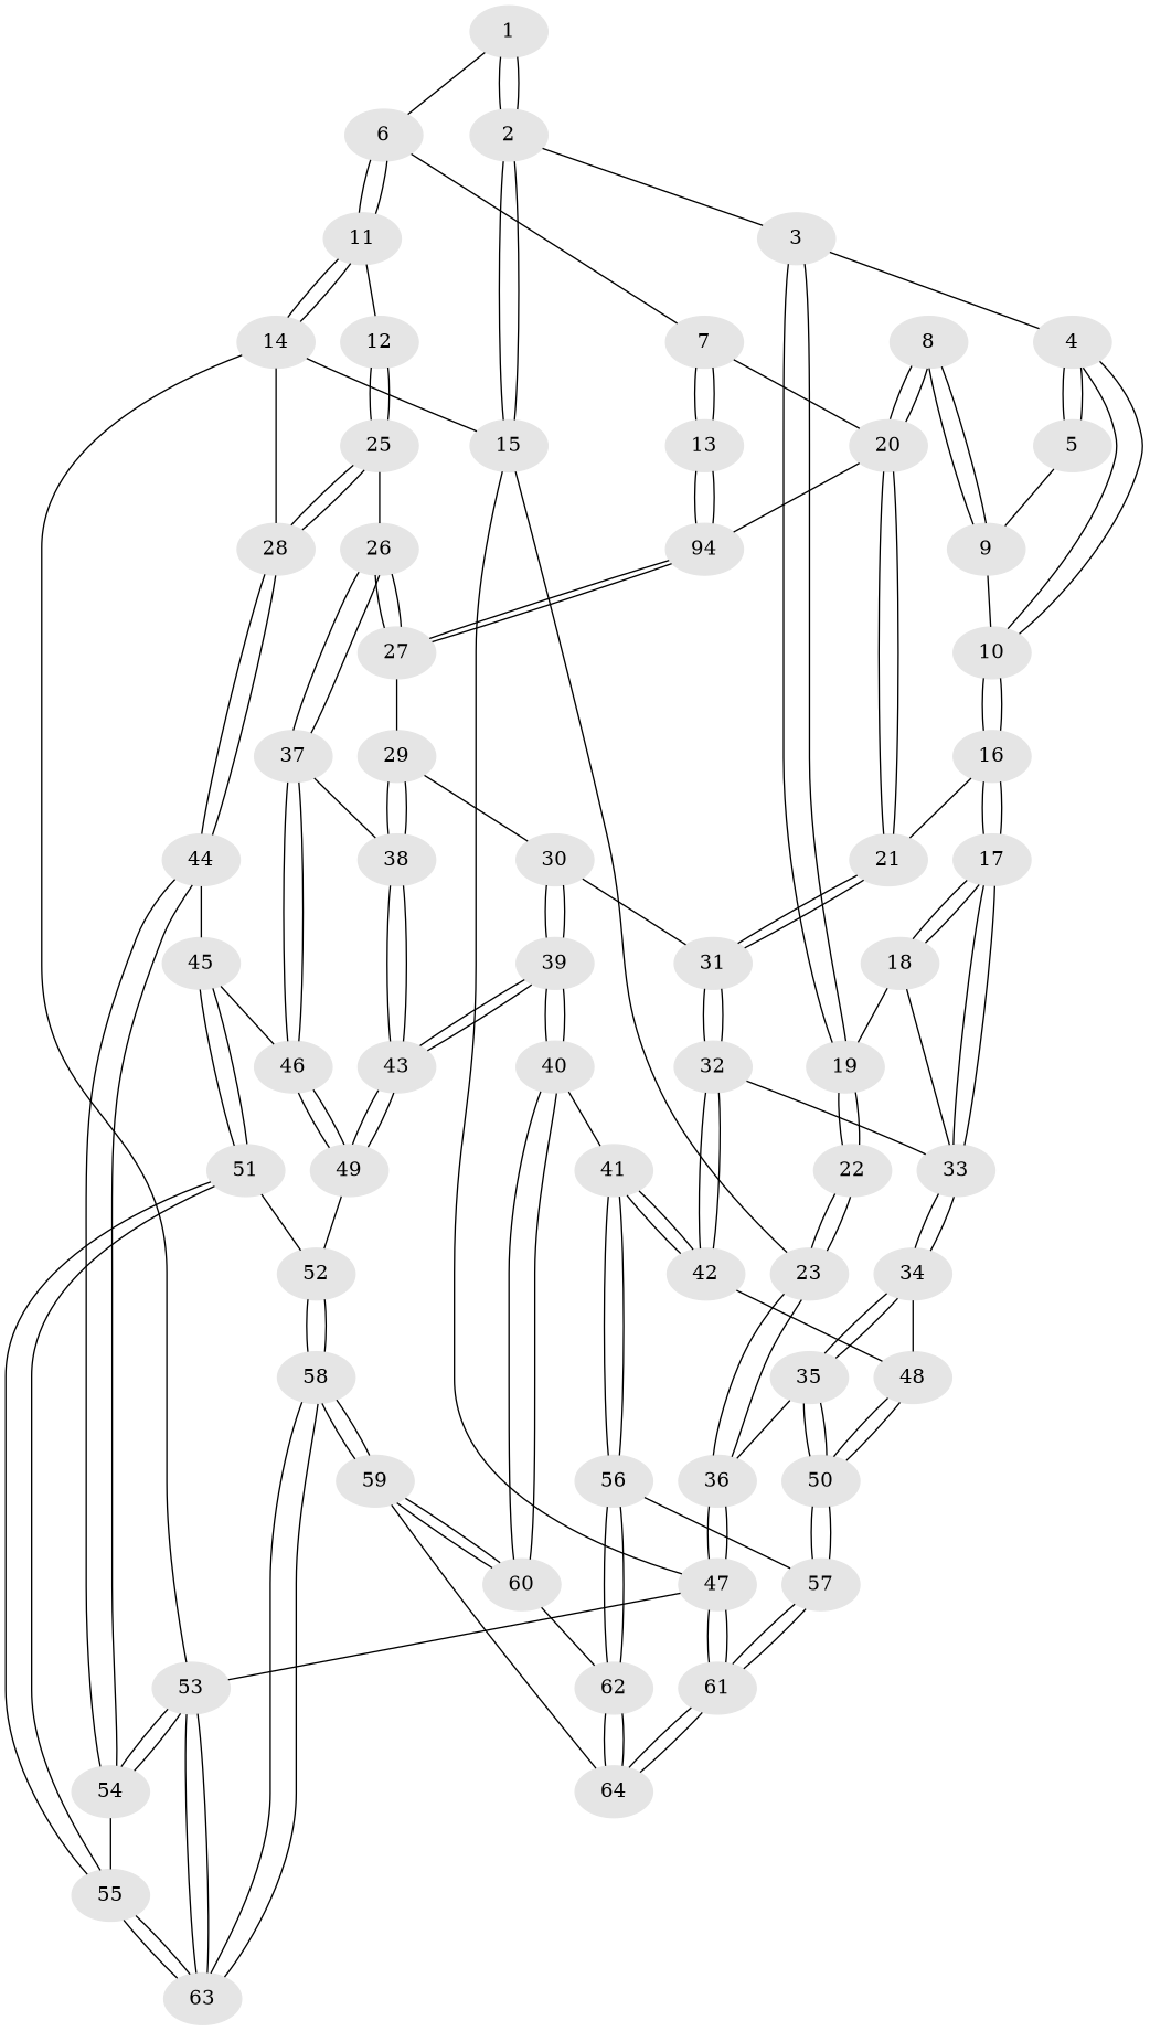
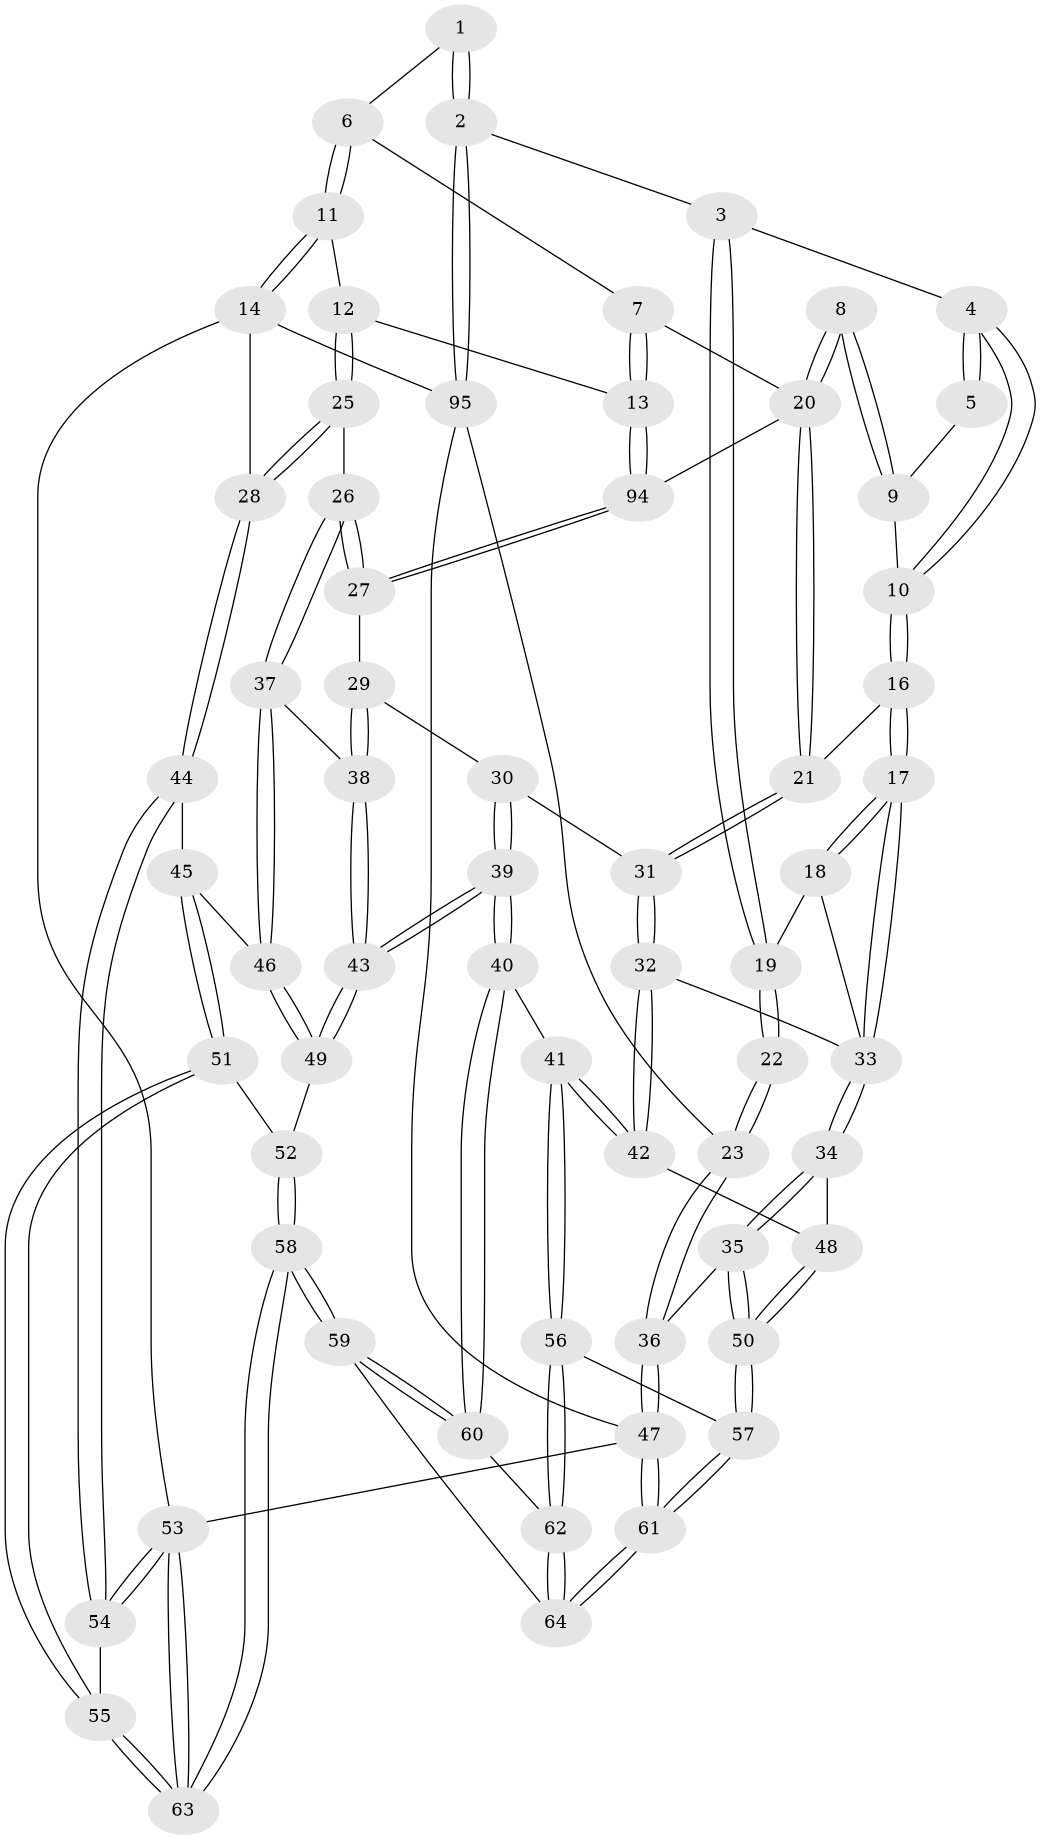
  graph {
    node [color=gray90 style=filled]
    1
    2
    6
    3
-   15
+   15 [label=95]
    7
    11
    4
    19
    23
    47
    5
    10
    22
    9
    16
    13
    20
    12
    14
    8
    n22 [label=94]
    21
    17
    25
    28
    53
    26
    27
    44
    54
    63
    36
    61
    18
    33
    31
    34
    32
    29
    37
    38
    46
    30
    45
    39
    43
    40
    42
    48
    35
    50
    57
    49
    41
    60
    56
    62
    52
    51
    55
    64
    58
    59
    1 -- 2
    1 -- 2
    1 -- 6
    2 -- 3
    2 -- 15
    2 -- 15
    6 -- 7
    6 -- 11
    6 -- 11
    3 -- 4
    3 -- 19
    3 -- 19
    15 -- 23
    15 -- 47
    7 -- 13
    7 -- 13
    7 -- 20
    11 -- 12
    11 -- 14
    11 -- 14
    4 -- 5
    4 -- 5
    4 -- 10
    4 -- 10
    19 -- 22
    19 -- 22
    23 -- 36
    23 -- 36
    47 -- 53
    47 -- 61
    47 -- 61
    5 -- 9
    10 -- 16
    10 -- 16
    22 -- 23
    22 -- 23
    9 -- 10
    16 -- 21
    16 -- 17
    16 -- 17
    13 -- n22
    13 -- n22
    20 -- n22
    20 -- 21
    20 -- 21
+   12 -- 13
    12 -- 25
    12 -- 25
    14 -- 15
    14 -- 28
    14 -- 53
    8 -- 9
    8 -- 9
    8 -- 20
    8 -- 20
    n22 -- 27
    n22 -- 27
    21 -- 31
    21 -- 31
    17 -- 18
    17 -- 18
    17 -- 33
    17 -- 33
    25 -- 28
    25 -- 28
    25 -- 26
    28 -- 44
    28 -- 44
    53 -- 54
    53 -- 54
    53 -- 63
    53 -- 63
    26 -- 27
    26 -- 27
    26 -- 37
    26 -- 37
    27 -- 29
    44 -- 54
    44 -- 54
    44 -- 45
    54 -- 55
    36 -- 47
    36 -- 47
    61 -- 64
    61 -- 64
    18 -- 19
    18 -- 33
    33 -- 34
    33 -- 34
    31 -- 32
    31 -- 32
    34 -- 48
    34 -- 35
    34 -- 35
    32 -- 33
    32 -- 42
    32 -- 42
    29 -- 38
    29 -- 38
    29 -- 30
    37 -- 38
    37 -- 46
    37 -- 46
    38 -- 43
    38 -- 43
    46 -- 49
    46 -- 49
    30 -- 31
    30 -- 39
    30 -- 39
    45 -- 46
    45 -- 51
    45 -- 51
    39 -- 43
    39 -- 43
    39 -- 40
    39 -- 40
    43 -- 49
    43 -- 49
    40 -- 41
    40 -- 60
    40 -- 60
    42 -- 48
    48 -- 50
    48 -- 50
    35 -- 36
    35 -- 50
    35 -- 50
    50 -- 57
    50 -- 57
    57 -- 61
    57 -- 61
    49 -- 52
    41 -- 42
    41 -- 42
    41 -- 56
    41 -- 56
    60 -- 62
    56 -- 57
    56 -- 62
    56 -- 62
    62 -- 64
    62 -- 64
    52 -- 58
    52 -- 58
    51 -- 52
    51 -- 55
    51 -- 55
    55 -- 63
    55 -- 63
    58 -- 63
    58 -- 63
    58 -- 59
    58 -- 59
    59 -- 60
    59 -- 60
    59 -- 64
  }
